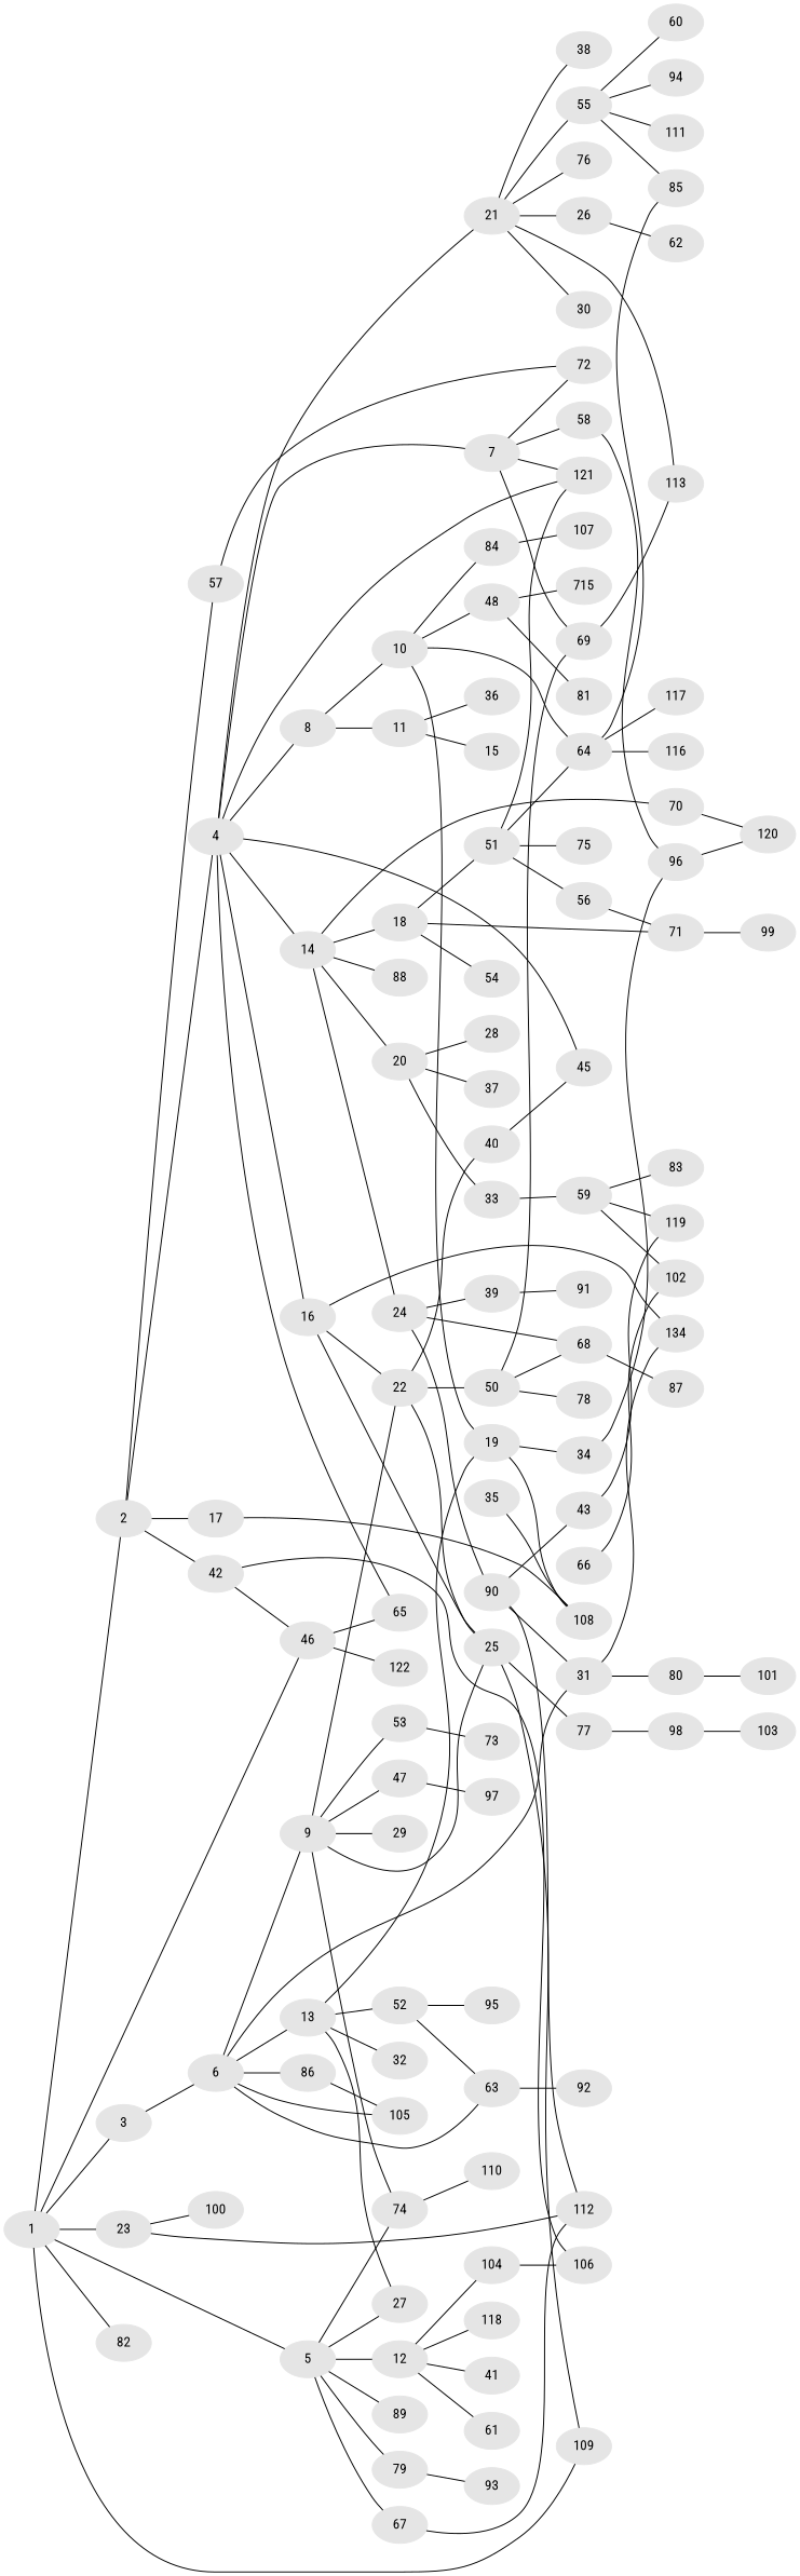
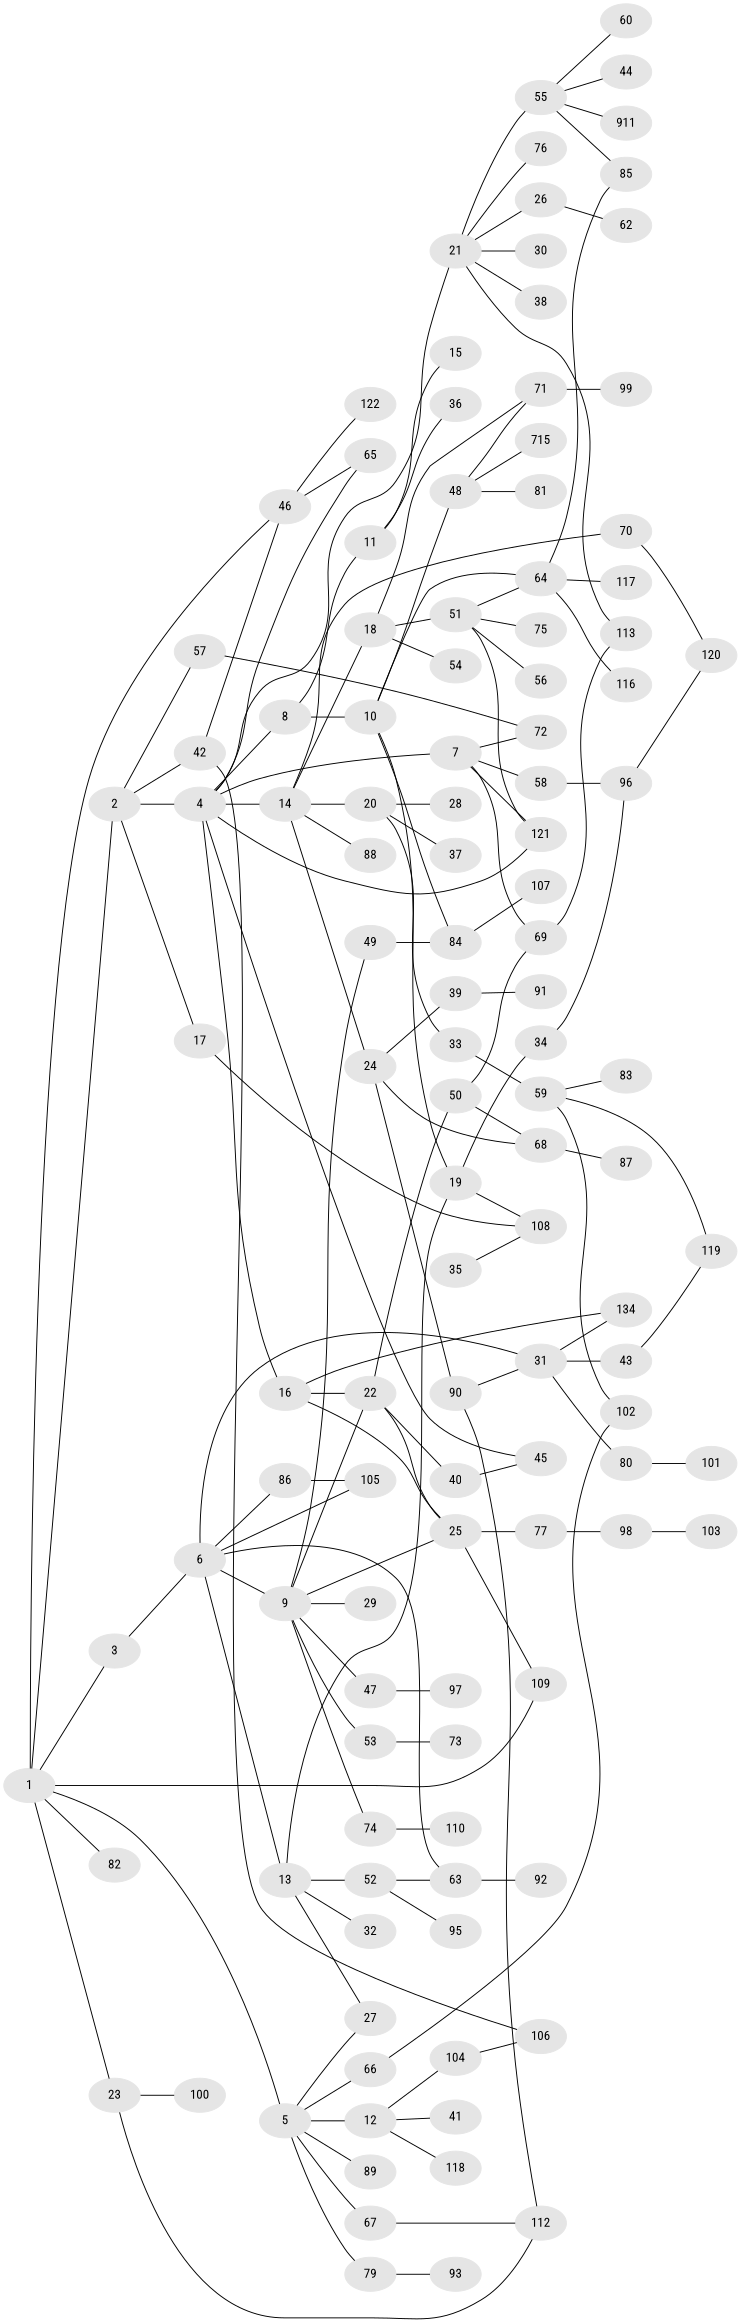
  graph {
    fontname="Roboto Condensed"
    rankdir=LR
    node [color=gray90 fontname="Roboto Condensed" style=filled]
    edge [fontname="Roboto Condensed"]
    1
    2
    3
    5
    23
    46
    82
    109
    4
    17
    42
    57
    6
    12
    27
    66
    67
    79
    89
    100
    112
    65
    122
    7
    8
    14
    16
    21
    45
    121
    108
    106
    72
    9
    13
    31
    63
    86
    105
    58
    69
    10
    11
    18
    20
    24
    70
    88
    22
    25
    n51 [label=134]
    26
    30
    38
    55
    76
    113
    41
-   61
    104
    118
    102
    93
    29
    47
+   49
    53
    74
    19
    32
    52
    43
    80
    92
    96
    48
    64
    84
    15
    36
    40
    50
    77
    97
    73
    110
    34
    71
    81
    n90 [label=715]
    85
    116
    117
    107
    95
    51
    54
    28
    33
    37
    39
    68
    90
    120
    56
    75
    99
    35
    59
    62
    60
-   94
-   111
-   78
+   94 [label=44]
+   111 [label=911]
    91
    87
    98
    119
    101
    83
    103
    1 -- 2
    1 -- 3
    1 -- 5
    1 -- 23
    1 -- 46
    1 -- 82
    1 -- 109
    2 -- 4
    2 -- 17
    2 -- 42
    2 -- 57
    3 -- 6
    5 -- 12
    5 -- 27
-   5 -- 74
+   5 -- 66
    5 -- 67
    5 -- 79
    5 -- 89
    23 -- 100
    23 -- 112
    46 -- 65
    46 -- 122
    4 -- 65
    4 -- 7
    4 -- 8
    4 -- 14
    4 -- 16
    4 -- 21
    4 -- 45
    4 -- 121
    17 -- 108
    42 -- 46
    42 -- 106
    57 -- 72
    6 -- 9
    6 -- 13
    6 -- 31
    6 -- 63
    6 -- 86
    6 -- 105
    12 -- 41
-   12 -- 61
    12 -- 104
    12 -- 118
    66 -- 102
    67 -- 112
    79 -- 93
    7 -- 121
    7 -- 72
    7 -- 58
    7 -- 69
    8 -- 10
    8 -- 11
    14 -- 18
    14 -- 20
    14 -- 24
    14 -- 70
    14 -- 88
    16 -- 22
    16 -- 25
    16 -- n51
    21 -- 26
    21 -- 30
    21 -- 38
    21 -- 55
    21 -- 76
    21 -- 113
    9 -- 22
    9 -- 25
    9 -- 29
    9 -- 47
+   9 -- 49
    9 -- 53
    9 -- 74
    13 -- 27
    13 -- 19
    13 -- 32
    13 -- 52
    31 -- n51
-   90 -- 43
+   31 -- 43
    31 -- 80
    63 -- 92
    86 -- 105
    58 -- 96
    69 -- 113
    10 -- 19
    10 -- 48
    10 -- 64
    10 -- 84
    11 -- 15
    11 -- 36
    18 -- 71
    18 -- 51
    18 -- 54
    20 -- 28
    20 -- 33
    20 -- 37
    24 -- 39
    24 -- 68
    24 -- 90
    70 -- 120
    22 -- 25
    22 -- 40
    22 -- 50
    25 -- 109
    25 -- 77
    26 -- 62
    55 -- 85
    55 -- 60
    55 -- 94
    55 -- 111
    104 -- 106
    47 -- 97
+   49 -- 84
    53 -- 73
    74 -- 110
    19 -- 108
    19 -- 34
    52 -- 63
    52 -- 95
    43 -- 119
    80 -- 101
    96 -- 120
-   56 -- 71
+   48 -- 71
    48 -- 81
    48 -- n90
    64 -- 85
    64 -- 116
    64 -- 117
    84 -- 107
    40 -- 45
    50 -- 69
    50 -- 68
-   50 -- 78
    77 -- 98
    34 -- 96
    71 -- 99
    51 -- 121
    51 -- 64
    51 -- 56
    51 -- 75
    33 -- 59
    39 -- 91
    68 -- 87
    90 -- 112
    90 -- 31
    35 -- 108
    59 -- 102
    59 -- 119
    59 -- 83
    98 -- 103
  }
